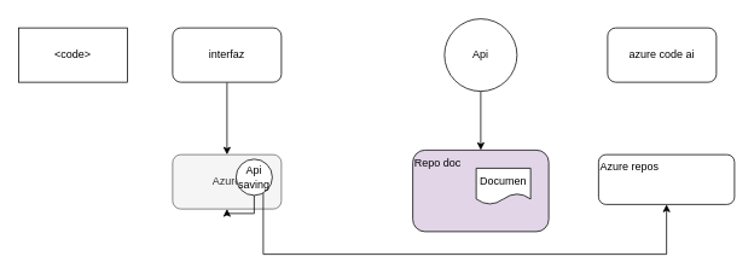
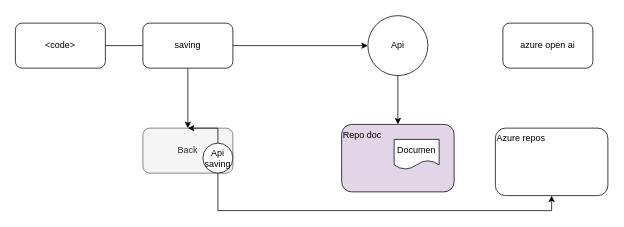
  <mxCell id="0" />
  <mxCell id="1" parent="0" />
- <mxCell id="2" value="azure code ai" style="rounded=1;whiteSpace=wrap;html=1;" parent="1" vertex="1"><mxGeometry x="670" y="30" width="120" height="60" as="geometry" /></mxCell>
- <mxCell id="4" value="&amp;lt;code&amp;gt;" style="whiteSpace=wrap;html=1;rounded=0;" parent="1" vertex="1"><mxGeometry x="20" y="30" width="120" height="60" as="geometry" /></mxCell>
+ <mxCell id="2" value="azure open ai" style="rounded=1;whiteSpace=wrap;html=1;" parent="1" vertex="1"><mxGeometry x="670" y="30" width="120" height="60" as="geometry" /></mxCell>
+ <mxCell id="3" style="edgeStyle=orthogonalEdgeStyle;rounded=0;orthogonalLoop=1;jettySize=auto;html=1;entryX=0;entryY=0.5;entryDx=0;entryDy=0;" parent="1" source="4" target="6" edge="1"><mxGeometry relative="1" as="geometry" /></mxCell>
+ <mxCell id="4" value="&amp;lt;code&amp;gt;" style="rounded=1;whiteSpace=wrap;html=1;" parent="1" vertex="1"><mxGeometry x="20" y="30" width="120" height="60" as="geometry" /></mxCell>
  <mxCell id="5" value="" style="edgeStyle=orthogonalEdgeStyle;rounded=0;orthogonalLoop=1;jettySize=auto;html=1;" parent="1" source="6" target="9" edge="1"><mxGeometry relative="1" as="geometry" /></mxCell>
  <mxCell id="6" value="Api" style="ellipse;whiteSpace=wrap;html=1;rounded=1;" parent="1" vertex="1"><mxGeometry x="490" y="20" width="80" height="80" as="geometry" /></mxCell>
  <mxCell id="7" value="" style="edgeStyle=orthogonalEdgeStyle;rounded=0;orthogonalLoop=1;jettySize=auto;html=1;" parent="1" source="8" target="12" edge="1"><mxGeometry relative="1" as="geometry" /></mxCell>
- <mxCell id="8" value="interfaz" style="rounded=1;whiteSpace=wrap;html=1;" parent="1" vertex="1"><mxGeometry x="190" y="30" width="120" height="60" as="geometry" /></mxCell>
+ <mxCell id="8" value="saving" style="rounded=1;whiteSpace=wrap;html=1;" parent="1" vertex="1"><mxGeometry x="190" y="30" width="120" height="60" as="geometry" /></mxCell>
  <mxCell id="9" value="Repo doc" style="whiteSpace=wrap;html=1;rounded=1;verticalAlign=top;align=left;fillColor=#e1d5e7;" parent="1" vertex="1"><mxGeometry x="455" y="165" width="150" height="90" as="geometry" /></mxCell>
  <mxCell id="10" value="Documen" style="shape=document;whiteSpace=wrap;html=1;boundedLbl=1;" parent="1" vertex="1"><mxGeometry x="525" y="185" width="60" height="40" as="geometry" /></mxCell>
- <mxCell id="11" value="Azure repos" style="whiteSpace=wrap;html=1;rounded=1;verticalAlign=top;align=left;" parent="1" vertex="1"><mxGeometry x="660" y="170" width="150" height="55" as="geometry" /></mxCell>
- <mxCell id="12" value="Azure" style="rounded=1;whiteSpace=wrap;html=1;fillColor=#f5f5f5;fontColor=#333333;strokeColor=#666666;" parent="1" vertex="1"><mxGeometry x="190" y="170" width="120" height="60" as="geometry" /></mxCell>
+ <mxCell id="11" value="Azure repos" style="whiteSpace=wrap;html=1;rounded=1;verticalAlign=top;align=left;" parent="1" vertex="1"><mxGeometry x="660" y="170" width="150" height="90" as="geometry" /></mxCell>
+ <mxCell id="12" value="Back" style="rounded=1;whiteSpace=wrap;html=1;fillColor=#f5f5f5;fontColor=#333333;strokeColor=#666666;" parent="1" vertex="1"><mxGeometry x="190" y="170" width="120" height="60" as="geometry" /></mxCell>
  <mxCell id="13" style="edgeStyle=orthogonalEdgeStyle;rounded=0;orthogonalLoop=1;jettySize=auto;html=1;" parent="1" source="15" target="12" edge="1"><mxGeometry relative="1" as="geometry" /></mxCell>
  <mxCell id="14" style="edgeStyle=orthogonalEdgeStyle;rounded=0;orthogonalLoop=1;jettySize=auto;html=1;entryX=0.5;entryY=1;entryDx=0;entryDy=0;" parent="1" source="15" target="11" edge="1"><mxGeometry relative="1" as="geometry"><Array as="points"><mxPoint x="290" y="280" /><mxPoint x="735" y="280" /></Array></mxGeometry></mxCell>
- <mxCell id="15" value="Api saving" style="ellipse;whiteSpace=wrap;html=1;rounded=1;" parent="1" vertex="1"><mxGeometry x="260" y="175" width="40" height="40" as="geometry" /></mxCell>
+ <mxCell id="15" value="Api saving" style="ellipse;whiteSpace=wrap;html=1;rounded=1;" parent="1" vertex="1"><mxGeometry x="270" y="190" width="40" height="40" as="geometry" /></mxCell>
